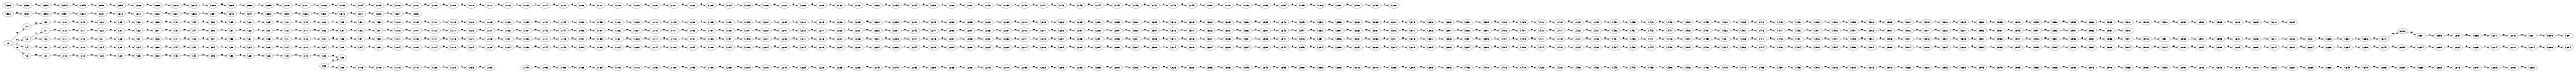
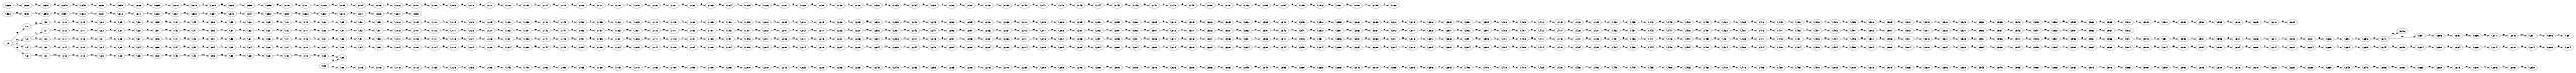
  strict digraph {
    rankdir=LR
    S0
    S1
    S2
    S3
    S4
    S5
    S6
    S7
    S8
    S9
    S10
    S11
    S12
    S13
    S14
    S15
    S16
    S17
    S18
    S19
    S20
    S21
    S22
    S23
    S24
    S25
    S26
    S27
    S28
    S29
    S30
    S31
    S32
    S33
    S34
    S35
    S36
    S37
    S38
    S39
    S40
    S41
    S42
    S43
    S44
    S45
    S46
    S47
    S48
    S49
    S50
    S51
    S52
    S53
    S54
    S55
    S56
    S57
    S58
    S59
    S60
    S61
    S62
    S63
    S64
    S65
    S66
    S67
    S68
    S69
    S70
    S71
    S72
    S73
    S74
    S75
    S76
    S77
    S78
    S79
    S80
    S81
    S82
    S83
    S84
    S85
    S86
    S87
    S88
    S89
    S90
    S91
    S92
    S94
    S95
    S96
    S97
    S93
    S98
    S99
    S100
    S101
    S102
    S103
    S104
    S105
    S106
    S107
    S108
    S109
    S110
    S111
    S112
    S113
    S114
    S115
    S116
    S117
    S118
    S119
    S120
    S121
    S122
    S123
    S124
    S125
    S126
    S127
    S128
    S129
    S130
    S131
    S132
    S133
    S134
    S135
    S136
    S137
    S138
    S139
    S140
    S141
    S142
+   S143
    S144
    S145
    S146
    S147
    S148
    S149
    S150
    S151
    S152
    S153
    S154
    S155
    S156
    S157
    S158
    S159
    S160
    S161
    S162
    S163
    S164
    S165
    S166
    S167
    S168
    S169
    S170
    S171
    S172
    S173
    S174
    S175
    S176
    S177
    S178
    S179
    S180
    S181
    S182
    S183
    S184
    S185
    S186
    S187
    S188
    S189
    S190
    S191
    S192
    S193
    S194
    S195
    S196
    S197
    S198
    S199
    S200
    S201
    S202
    S203
    S204
    S205
    S206
    S207
    S208
    S209
    S210
    S211
    S212
    S213
    S214
    S215
    S216
    S217
    S218
    S219
    S220
    S221
    S222
    S223
    S224
    S225
    S226
    S227
    S228
    S229
    S230
    S231
    S232
    S233
    S234
    S235
    S236
    S237
    S238
    S239
    S240
    S241
    S242
    S243
    S244
    S245
    S246
    S247
    S248
    S249
    S250
    S251
    S252
    S253
    S254
    S255
    S256
    S257
    S258
    S259
    S260
    S261
    S262
    S263
    S264
    S265
    S266
    S267
    S268
    S269
    S270
    S271
    S272
    S273
    S274
    S275
    S276
    S277
    S278
    S279
    S280
    S281
    S282
    S283
    S284
    S285
    S286
    S287
    S288
    S289
    S290
    S291
    S292
    S293
    S294
    S295
    S296
    S297
    S298
    S299
    S300
    S301
    S302
    S303
    S304
    S305
    S306
    S307
    S308
    S309
    S310
    S311
    S312
    S313
    S314
    S315
    S316
    S317
    S318
    S319
    S320
    S321
    S322
    S323
    S324
    S325
    S326
    S327
    S328
    S329
    S330
    S331
    S332
    S333
    S334
    S335
    S336
    S337
    S338
    S339
    S340
    S341
    S342
    S343
    S344
    S345
    S346
    S347
    S348
    S349
    S350
    S351
    S352
    S353
    S354
    S355
    S356
    S357
    S358
    S359
    S360
    S361
    S362
    S363
    S364
    S365
    S366
    S367
    S368
    S369
    S370
    S371
    S372
    S373
    S374
    S375
    S376
    S377
    S378
    S379
    S380
    S381
    S382
    S383
    S384
    S385
    S386
    S387
    S388
    S389
    S390
    S391
    S392
    S393
    S394
    S395
    S396
    S397
    S398
    S399
    S400
    S401
    S402
    S403
    S404
    S405
    S406
    S407
    S408
    S409
    S410
    S411
    S412
    S413
    S414
    S415
    S416
    S417
    S418
    S419
    S420
    S421
    S422
    S423
    S424
    S425
    S426
    S427
    S428
    S429
    S430
    S431
    S432
    S433
    S434
    S435
    S436
    S437
    S438
    S439
    S440
    S441
    S442
    S443
    S444
    S445
    S446
    S447
    S448
    S449
    S450
    S451
    S452
    S453
    S454
    S455
    S456
    S457
    S458
    S459
    S460
    S461
    S462
    S463
    S464
    S465
    S466
    S467
    S468
    S469
    S470
    S471
    S472
    S473
    S474
    S475
    S476
    S477
    S478
    S479
    S480
    S481
    S482
    S483
    S484
    S485
    S486
    S487
    S488
    S489
    S490
    S491
    S492
    S493
    S494
    S495
    S496
    S497
    S498
    S499
    S500
    S501
    S502
    S503
    S504
    S505
    S506
    S507
    S508
    S509
    S510
    S511
    S512
    S513
    S514
    S515
    S516
    S517
    S518
    S519
    S520
    S521
    S522
    S523
    S524
    S525
    S526
    S527
    S528
    S529
    S530
    S531
    S532
    S533
    S534
    S535
    S536
    S537
    S538
    S539
    S540
    S541
    S542
    S543
    S544
    S545
    S546
    S547
    S548
    S549
    S550
    S551
    S552
    S553
    S554
    S555
    S556
    S557
    S558
    S559
    S560
    S561
    S562
    S563
    S564
    S565
    S566
    S567
    S568
    S569
    S570
    S571
    S572
    S573
    S574
    S575
    S576
    S578
    S579
    S580
    S581
    S583
    S584
    S585
    S586
    S582
    S587
    S588
    S589
    S590
    S591
    S592
    S593
    S594
    S595
    S596
    S597
    S598
    S599
    S600
    S601
    S602
    S603
    S604
    S605
    S606
    S607
    S608
    S609
    S610
    S611
    S612
    S613
    S614
    S615
    S616
    S617
    S618
    S619
    S621
    S622
    S623
    S624
    S626
    S627
    S628
    S629
    S625
    S630
    S631
    S632
    S633
    S634
    S635
    S636
    S637
    S638
    S639
    S640
    S641
    S642
    S643
    S644
    S645
    S646
    S647
    S648
    S649
    S650
    S651
    S652
    S653
    S654
    S655
    S656
    S657
    S658
    S659
    S660
    S661
    S662
    S663
    S664
    S665
    S666
    S667
    S668
    S669
    S670
    S671
    S672
    S673
    S674
    S675
    S676
    S677
    S678
    S679
    S680
    S681
    S682
    S683
    S684
    S685
    S686
    S687
    S688
    S689
    S690
    S691
    S692
    S693
    S694
    S695
    S700
    S701
    S702
    S703
    S704
    S705
    S706
    S707
    S708
    S709
    S710
    S711
    S712
    S713
    S714
    S715
    n711 [label=S786]
    S717
    S718
    S719
    S720
    S721
    S722
    S723
    S724
    S725
    S726
    S727
    S728
    S729
    S730
    S731
    S732
    S733
    S734
    S735
    S736
    S737
    S738
    S739
    S740
    S741
    S742
    S743
    S744
    S745
    S746
    S747
    S748
    S749
    S750
    S751
    S752
    S753
    S754
    S755
    S756
    S757
    S758
    S759
    S760
    S0 -> S1 [label=P]
    S0 -> S2 [label=M]
    S0 -> S3 [label=L]
    S0 -> S4 [label=V]
    S1 -> S5 [label=G]
    S2 -> S6 [label=L]
    S2 -> S7 [label=S]
    S3 -> S8 [label=R]
    S4 -> S9 [label=M]
    S5 -> S10 [label=S]
    S6 -> S11 [label=I]
    S7 -> S12 [label=R]
    S8 -> S13 [label=M]
    S9 -> S14 [label=A]
    S10 -> S15 [label=R]
    S11 -> S16 [label=A]
    S12 -> S17 [label=K]
    S13 -> S18 [label=L]
    S14 -> S19 [label=A]
    S15 -> S20 [label=P]
    S16 -> S21 [label=M]
    S17 -> S22 [label=N]
    S18 -> S23 [label=M]
    S19 -> S24 [label=L]
    S20 -> S25 [label=R]
    S21 -> S26 [label=M]
    S22 -> S27 [label=C]
    S23 -> S28 [label=L]
    S24 -> S29 [label=Y]
    S25 -> S30 [label=S]
    S26 -> S31 [label=S]
    S27 -> S32 [label=L]
    S28 -> S33 [label=P]
    S29 -> S34 [label=Q]
    S30 -> S35 [label=P]
    S31 -> S36 [label=N]
    S32 -> S37 [label=C]
    S33 -> S38 [label=D]
    S34 -> S39 [label=G]
    S35 -> S40 [label=G]
    S36 -> S41 [label=S]
    S37 -> S42 [label=T]
    S38 -> S43 [label=N]
    S39 -> S44 [label=T]
    S40 -> S45 [label=L]
    S41 -> S46 [label=F]
    S42 -> S47 [label=D]
    S43 -> S48 [label=L]
    S44 -> S49 [label=D]
    S45 -> S50 [label=P]
    S46 -> S51 [label=Q]
    S47 -> S52 [label=H]
    S48 -> S53 [label=M]
    S49 -> S54 [label=C]
    S50 -> S55 [label=P]
    S51 -> S56 [label=K]
    S52 -> S57 [label=V]
    S53 -> S58 [label=G]
    S54 -> S59 [label=S]
    S55 -> S60 [label=S]
    S56 -> S61 [label=T]
    S57 -> S62 [label=D]
    S58 -> S63 [label=F]
    S59 -> S64 [label=S]
    S60 -> S65 [label=W]
    S61 -> S66 [label=H]
    S62 -> S67 [label=I]
    S63 -> S68 [label=C]
    S64 -> S69 [label=P]
    S65 -> S70 [label=G]
    S66 -> S71 [label=D]
    S67 -> S72 [label=E]
    S68 -> S73 [label=I]
    S69 -> S74 [label=D]
    S70 -> S75 [label=A]
    S71 -> S76 [label=D]
    S72 -> S77 [label=T]
    S73 -> S78 [label=M]
    S74 -> S79 [label=K]
    S75 -> S80 [label=T]
    S76 -> S81 [label=S]
    S77 -> S82 [label=G]
    S78 -> S83 [label=A]
    S79 -> S84 [label=Y]
    S80 -> S85 [label=V]
    S81 -> S86 [label=E]
    S82 -> S87 [label=L]
    S83 -> S88 [label=A]
    S84 -> S89 [label=L]
    S85 -> S90 [label=A]
    S86 -> S91 [label=R]
    S87 -> S92 [label=F]
    S89 -> S94 [label=A]
    S90 -> S95 [label=A]
    S91 -> S96 [label=E]
    S92 -> S97 [label=A]
    S94 -> S99 [label=L]
    S95 -> S100 [label=L]
    S96 -> S101 [label=W]
    S97 -> S102 [label=L]
    S93 -> S88 [label=L]
    S93 -> S98 [label=Y]
    S98 -> S103 [label=Q]
    S99 -> S104 [label=K]
    S100 -> S105 [label=C]
    S101 -> S106 [label=K]
    S102 -> S107 [label=A]
    S103 -> S108 [label=S]
    S104 -> S109 [label=D]
    S105 -> S110 [label=P]
    S106 -> S111 [label=F]
    S107 -> S112 [label=Y]
    S108 -> S113 [label=T]
    S109 -> S114 [label=V]
    S110 -> S115 [label=S]
    S111 -> S116 [label=H]
    S112 -> S117 [label=I]
    S113 -> S118 [label=D]
    S114 -> S119 [label=R]
    S115 -> S120 [label=T]
    S116 -> S121 [label=R]
    S117 -> S122 [label=L]
    S118 -> S123 [label=S]
    S119 -> S124 [label=E]
    S120 -> S125 [label=D]
    S121 -> S126 [label=T]
    S122 -> S127 [label=F]
    S123 -> S128 [label=S]
    S124 -> S129 [label=V]
    S125 -> S130 [label=P]
    S126 -> S131 [label=Q]
    S127 -> S132 [label=L]
    S128 -> S133 [label=S]
    S129 -> S134 [label=K]
    S130 -> S135 [label=S]
    S131 -> S136 [label=L]
    S132 -> S137 [label=L]
    S133 -> S138 [label=P]
    S134 -> S139 [label=E]
    S135 -> S140 [label=G]
    S136 -> S141 [label=W]
    S137 -> S142 [label=K]
+   S138 -> S143 [label=N]
    S139 -> S144 [label=E]
    S140 -> S145 [label=A]
    S141 -> S146 [label=L]
    S142 -> S147 [label=I]
+   S143 -> S148 [label=R]
    S144 -> S149 [label=T]
    S145 -> S150 [label=S]
    S146 -> S151 [label=K]
    S147 -> S152 [label=L]
    S148 -> S153 [label=F]
    S149 -> S154 [label=T]
    S150 -> S155 [label=S]
    S151 -> S156 [label=F]
    S152 -> S157 [label=G]
    S153 -> S158 [label=L]
    S154 -> S159 [label=L]
    S155 -> S160 [label=S]
    S156 -> S161 [label=I]
    S157 -> S162 [label=F]
    S158 -> S163 [label=A]
    S159 -> S164 [label=D]
    S160 -> S165 [label=S]
    S161 -> S166 [label=R]
    S162 -> S167 [label=E]
    S163 -> S168 [label=L]
    S164 -> S169 [label=E]
    S165 -> S170 [label=L]
    S166 -> S171 [label=N]
    S167 -> S172 [label=T]
    S168 -> S173 [label=K]
    S169 -> S174 [label=K]
    S170 -> S175 [label=L]
    S171 -> S176 [label=E]
    S172 -> S177 [label=N]
    S173 -> S178 [label=D]
    S174 -> S179 [label=L]
    S175 -> S180 [label=S]
    S176 -> S181 [label=I]
    S177 -> S182 [label=N]
    S178 -> S183 [label=V]
    S179 -> S184 [label=F]
    S180 -> S185 [label=S]
    S181 -> S186 [label=N]
    S182 -> S187 [label=Q]
    S183 -> S188 [label=R]
    S184 -> S189 [label=L]
    S185 -> S190 [label=P]
    S186 -> S191 [label=R]
    S187 -> S192 [label=Y]
    S188 -> S193 [label=E]
    S189 -> S194 [label=L]
    S190 -> S195 [label=S]
    S191 -> S196 [label=P]
    S192 -> S197 [label=F]
    S193 -> S198 [label=V]
    S194 -> S199 [label=A]
    S195 -> S200 [label=S]
    S196 -> S201 [label=P]
    S197 -> S202 [label=G]
    S198 -> S203 [label=K]
    S199 -> S204 [label=C]
    S200 -> S205 [label=S]
    S201 -> S206 [label=P]
    S202 -> S207 [label=P]
    S203 -> S208 [label=E]
    S204 -> S209 [label=E]
    S205 -> S210 [label=S]
    S206 -> S211 [label=M]
    S207 -> S212 [label=I]
    S208 -> S213 [label=E]
    S209 -> S214 [label=K]
    S210 -> S215 [label=S]
    S211 -> S216 [label=N]
    S212 -> S217 [label=L]
    S213 -> S218 [label=T]
    S214 -> S219 [label=G]
    S215 -> S220 [label=P]
    S216 -> S221 [label=L]
    S217 -> S222 [label=V]
    S218 -> S223 [label=T]
    S219 -> S224 [label=D]
    S220 -> S225 [label=S]
    S221 -> S226 [label=L]
    S222 -> S227 [label=S]
    S223 -> S228 [label=L]
    S224 -> S229 [label=Y]
    S225 -> S230 [label=E]
    S226 -> S231 [label=P]
    S227 -> S232 [label=M]
    S228 -> S233 [label=D]
    S229 -> S234 [label=Y]
    S230 -> S235 [label=V]
    S231 -> S236 [label=R]
    S232 -> S237 [label=G]
    S233 -> S238 [label=E]
    S234 -> S239 [label=M]
    S235 -> S240 [label=M]
    S236 -> S241 [label=W]
    S237 -> S242 [label=R]
    S238 -> S243 [label=K]
    S239 -> S244 [label=V]
    S240 -> S245 [label=A]
    S241 -> S246 [label=K]
    S242 -> S247 [label=M]
    S243 -> S248 [label=L]
    S244 -> S249 [label=K]
    S245 -> S250 [label=L]
    S246 -> S251 [label=Q]
    S247 -> S252 [label=L]
    S248 -> S253 [label=Y]
    S249 -> S254 [label=K]
    S250 -> S255 [label=K]
    S251 -> S256 [label=V]
    S252 -> S257 [label=K]
    S253 -> S258 [label=L]
    S254 -> S259 [label=L]
    S255 -> S260 [label=D]
    S256 -> S261 [label=K]
    S257 -> S262 [label=D]
    S258 -> S263 [label=L]
    S259 -> S264 [label=L]
    S260 -> S265 [label=V]
    S261 -> S266 [label=R]
    S262 -> S267 [label=I]
    S263 -> S268 [label=A]
    S264 -> S269 [label=E]
    S265 -> S270 [label=R]
    S266 -> S271 [label=C]
    S267 -> S272 [label=A]
    S268 -> S273 [label=S]
    S269 -> S274 [label=E]
    S270 -> S275 [label=E]
    S271 -> S276 [label=Y]
    S272 -> S277 [label=K]
    S273 -> S278 [label=E]
    S274 -> S279 [label=N]
    S275 -> S280 [label=V]
    S276 -> S281 [label=R]
    S277 -> S282 [label=F]
    S278 -> S283 [label=K]
    S279 -> S284 [label=R]
    S280 -> S285 [label=K]
    S281 -> S286 [label=F]
    S282 -> S287 [label=T]
    S283 -> S288 [label=G]
    S284 -> S289 [label=N]
    S285 -> S290 [label=E]
    S286 -> S291 [label=I]
    S287 -> S292 [label=G]
    S288 -> S293 [label=D]
    S289 -> S294 [label=G]
    S290 -> S295 [label=E]
    S291 -> S296 [label=A]
    S292 -> S297 [label=V]
    S293 -> S298 [label=Y]
    S294 -> S299 [label=E]
    S295 -> S300 [label=N]
    S296 -> S301 [label=K]
    S297 -> S302 [label=L]
    S298 -> S303 [label=Y]
    S299 -> S304 [label=L]
    S300 -> S305 [label=T]
    S301 -> S306 [label=M]
    S302 -> S307 [label=L]
    S303 -> S308 [label=M]
    S304 -> S309 [label=N]
    S305 -> S310 [label=L]
    S306 -> S311 [label=F]
    S307 -> S312 [label=W]
    S308 -> S313 [label=V]
    S309 -> S314 [label=I]
    S310 -> S315 [label=N]
    S311 -> S316 [label=R]
    S312 -> S317 [label=V]
    S313 -> S318 [label=K]
    S314 -> S319 [label=N]
    S315 -> S320 [label=E]
    S316 -> S321 [label=S]
    S317 -> S322 [label=I]
    S318 -> S323 [label=K]
    S319 -> S324 [label=C]
    S320 -> S325 [label=K]
    S321 -> S326 [label=V]
    S322 -> S327 [label=F]
    S323 -> S328 [label=L]
    S324 -> S329 [label=V]
    S325 -> S330 [label=L]
    S326 -> S331 [label=F]
    S327 -> S332 [label=A]
    S328 -> S333 [label=L]
    S329 -> S334 [label=D]
    S330 -> S335 [label=F]
    S331 -> S336 [label=S]
    S332 -> S337 [label=Y]
    S333 -> S338 [label=E]
    S334 -> S339 [label=V]
    S335 -> S340 [label=L]
    S336 -> S341 [label=C]
    S337 -> S342 [label=S]
    S338 -> S343 [label=E]
    S339 -> S344 [label=L]
    S340 -> S345 [label=L]
    S341 -> S346 [label=C]
    S342 -> S347 [label=V]
    S343 -> S348 [label=K]
    S344 -> S349 [label=G]
    S345 -> S350 [label=A]
    S346 -> S351 [label=R]
    S347 -> S352 [label=A]
    S348 -> S353 [label=K]
    S349 -> S354 [label=R]
    S350 -> S355 [label=C]
    S351 -> S356 [label=S]
    S352 -> S357 [label=F]
    S353 -> S358 [label=N]
    S354 -> S359 [label=D]
    S355 -> S360 [label=D]
    S356 -> S361 [label=T]
    S357 -> S362 [label=T]
    S358 -> S363 [label=G]
    S359 -> S364 [label=A]
    S360 -> S365 [label=K]
    S361 -> S366 [label=D]
    S362 -> S367 [label=K]
    S363 -> S368 [label=E]
    S364 -> S369 [label=I]
    S365 -> S370 [label=G]
    S366 -> S371 [label=D]
    S367 -> S372 [label=I]
    S368 -> S373 [label=L]
    S369 -> S374 [label=T]
    S370 -> S375 [label=D]
    S371 -> S376 [label=E]
    S372 -> S377 [label=F]
    S373 -> S378 [label=N]
    S374 -> S379 [label=I]
    S375 -> S380 [label=Y]
    S376 -> S381 [label=I]
    S377 -> S382 [label=S]
    S378 -> S383 [label=I]
    S379 -> S384 [label=A]
    S380 -> S385 [label=Y]
    S381 -> S386 [label=S]
    S382 -> S387 [label=C]
    S383 -> S388 [label=N]
    S384 -> S389 [label=I]
    S385 -> S390 [label=M]
    S386 -> S391 [label=D]
    S387 -> S392 [label=C]
    S388 -> S393 [label=C]
    S389 -> S394 [label=E]
    S390 -> S395 [label=V]
    S391 -> S396 [label=F]
    S392 -> S397 [label=T]
    S393 -> S398 [label=V]
    S394 -> S399 [label=N]
    S395 -> S400 [label=K]
    S396 -> S401 [label=S]
    S397 -> S402 [label=T]
    S398 -> S403 [label=D]
    S399 -> S404 [label=E]
    S400 -> S405 [label=K]
    S401 -> S406 [label=E]
    S402 -> S407 [label=M]
    S403 -> S408 [label=V]
    S404 -> S409 [label=N]
    S405 -> S410 [label=I]
    S406 -> S411 [label=E]
    S407 -> S412 [label=D]
    S408 -> S413 [label=L]
    S409 -> S414 [label=L]
    S410 -> S415 [label=L]
    S411 -> S416 [label=A]
    S412 -> S417 [label=G]
    S413 -> S418 [label=G]
    S414 -> S419 [label=D]
    S415 -> S420 [label=E]
    S416 -> S421 [label=L]
    S417 -> S422 [label=T]
    S418 -> S423 [label=R]
    S419 -> S424 [label=I]
    S420 -> S425 [label=E]
    S421 -> S426 [label=R]
    S422 -> S427 [label=L]
    S423 -> S428 [label=N]
    S424 -> S429 [label=L]
    S425 -> S430 [label=S]
    S426 -> S431 [label=R]
    S427 -> S432 [label=H]
    S428 -> S433 [label=A]
    S429 -> S434 [label=Q]
    S430 -> S435 [label=S]
    S431 -> S436 [label=R]
    S432 -> S437 [label=R]
    S433 -> S438 [label=V]
    S434 -> S439 [label=L]
    S435 -> S440 [label=S]
    S436 -> S441 [label=S]
    S437 -> S442 [label=K]
    S438 -> S443 [label=T]
    S439 -> S444 [label=L]
    S440 -> S445 [label=G]
    S441 -> S446 [label=Q]
    S442 -> S447 [label=P]
    S443 -> S448 [label=I]
    S444 -> S449 [label=L]
    S445 -> S450 [label=D]
    S446 -> S451 [label=A]
    S447 -> S452 [label=C]
    S448 -> S453 [label=A]
    S449 -> S454 [label=D]
    S450 -> S455 [label=L]
    S451 -> S456 [label=N]
    S452 -> S457 [label=N]
    S453 -> S458 [label=I]
    S454 -> S459 [label=H]
    S455 -> S460 [label=N]
    S456 -> S461 [label=N]
    S457 -> S462 [label=V]
    S458 -> S463 [label=E]
    S459 -> S464 [label=G]
    S460 -> S465 [label=I]
    S461 -> S466 [label=Q]
    S462 -> S467 [label=T]
    S463 -> S468 [label=N]
    S464 -> S469 [label=C]
    S465 -> S470 [label=N]
    S466 -> S471 [label=R]
    S467 -> S472 [label=C]
    S468 -> S473 [label=E]
    S469 -> S474 [label=Q]
    S470 -> S475 [label=C]
    S471 -> S476 [label=R]
    S472 -> S477 [label=F]
    S473 -> S478 [label=N]
    S474 -> S479 [label=A]
    S475 -> S480 [label=V]
    S476 -> S481 [label=R]
    S477 -> S482 [label=K]
    S478 -> S483 [label=L]
    S479 -> S484 [label=T]
    S480 -> S485 [label=D]
    S481 -> S486 [label=T]
    S482 -> S487 [label=S]
    S483 -> S488 [label=D]
    S484 -> S489 [label=D]
    S485 -> S490 [label=V]
    S486 -> S491 [label=G]
    S487 -> S492 [label=I]
    S488 -> S493 [label=I]
    S489 -> S494 [label=A]
    S490 -> S495 [label=L]
    S491 -> S496 [label=I]
    S492 -> S497 [label=I]
    S493 -> S498 [label=L]
    S494 -> S499 [label=L]
    S495 -> S500 [label=G]
    S496 -> S501 [label=E]
    S497 -> S502 [label=F]
    S498 -> S503 [label=Q]
    S499 -> S504 [label=L]
    S500 -> S505 [label=R]
    S501 -> S506 [label=Q]
    S502 -> S507 [label=S]
    S503 -> S508 [label=L]
    S504 -> S509 [label=V]
    S505 -> S510 [label=N]
    S506 -> S511 [label=T]
    S507 -> S512 [label=F]
    S508 -> S513 [label=L]
    S509 -> S514 [label=A]
    S510 -> S515 [label=A]
    S511 -> S516 [label=I]
    S512 -> S517 [label=A]
    S513 -> S518 [label=L]
    S514 -> S519 [label=I]
    S515 -> S520 [label=V]
    S516 -> S521 [label=G]
    S517 -> S522 [label=T]
    S518 -> S523 [label=E]
    S519 -> S524 [label=D]
    S520 -> S525 [label=T]
    S521 -> S526 [label=A]
    S522 -> S527 [label=F]
    S523 -> S528 [label=H]
    S524 -> S529 [label=S]
    S525 -> S530 [label=I]
    S526 -> S531 [label=G]
    S527 -> S532 [label=T]
    S528 -> S533 [label=G]
    S529 -> S534 [label=E]
    S530 -> S535 [label=T]
    S531 -> S536 [label=T]
    S532 -> S537 [label=D]
    S533 -> S538 [label=C]
    S534 -> S539 [label=V]
    S535 -> S540 [label=I]
    S536 -> S541 [label=F]
    S537 -> S542 [label=T]
    S538 -> S543 [label=Q]
    S539 -> S544 [label=V]
    S540 -> S545 [label=E]
    S541 -> S546 [label=L]
    S542 -> S547 [label=I]
    S543 -> S548 [label=T]
    S544 -> S549 [label=G]
    S545 -> S550 [label=N]
    S546 -> S551 [label=E]
    S547 -> S552 [label=F]
    S548 -> S553 [label=T]
    S549 -> S554 [label=A]
    S550 -> S555 [label=E]
    S551 -> S556 [label=G]
    S552 -> S557 [label=S]
    S553 -> S558 [label=D]
    S554 -> S559 [label=V]
    S555 -> S560 [label=N]
    S556 -> S561 [label=E]
    S557 -> S562 [label=Q]
    S558 -> S563 [label=A]
    S559 -> S564 [label=D]
    S560 -> S565 [label=L]
    S561 -> S566 [label=T]
    S562 -> S567 [label=E]
    S563 -> S568 [label=L]
    S564 -> S569 [label=I]
    S565 -> S570 [label=D]
    S566 -> S571 [label=R]
    S567 -> S572 [label=V]
    S568 -> S573 [label=L]
    S569 -> S574 [label=L]
    S570 -> S575 [label=I]
    S571 -> S576 [label=Y]
    S573 -> S578 [label=V]
    S574 -> S579 [label=L]
    S575 -> S580 [label=L]
    S576 -> S581 [label=S]
    S578 -> S583 [label=A]
    S579 -> S584 [label=N]
    S580 -> S585 [label=Q]
    S581 -> S586 [label=K]
    S583 -> S588 [label=I]
    S584 -> S589 [label=H]
    S585 -> S590 [label=L]
    S586 -> S591 [label=V]
    S582 -> S587 [label=N]
    S587 -> S592 [label=S]
    S588 -> S593 [label=D]
    S589 -> S594 [label=R]
    S590 -> S595 [label=L]
    S591 -> S596 [label=L]
    S592 -> S597 [label=L]
    S593 -> S598 [label=S]
    S594 -> S599 [label=P]
    S595 -> S600 [label=L]
    S596 -> S601 [label=R]
    S597 -> S602 [label=I]
    S598 -> S603 [label=E]
    S599 -> S604 [label=R]
    S600 -> S605 [label=D]
    S601 -> S606 [label=L]
    S602 -> S607 [label=V]
    S603 -> S608 [label=V]
    S604 -> S609 [label=R]
    S605 -> S610 [label=Y]
    S606 -> S611 [label=V]
    S607 -> S612 [label=N]
    S608 -> S613 [label=V]
    S609 -> S614 [label=S]
    S610 -> S615 [label=G]
    S611 -> S616 [label=V]
    S612 -> S617 [label=L]
    S613 -> S618 [label=G]
    S614 -> S619 [label=S]
    S616 -> S621 [label=L]
    S617 -> S622 [label=S]
    S618 -> S623 [label=A]
    S619 -> S624 [label=K]
    S621 -> S626 [label=R]
    S622 -> S627 [label=P]
    S623 -> S628 [label=V]
    S624 -> S629 [label=P]
    S626 -> S631 [label=Y]
    S627 -> S632 [label=T]
    S628 -> S633 [label=D]
    S629 -> S634 [label=S]
    S625 -> S630 [label=S]
    S630 -> S635 [label=T]
    S631 -> S636 [label=V]
    S632 -> S637 [label=S]
    S633 -> S638 [label=I]
    S634 -> S639 [label=I]
    S635 -> S640 [label=D]
    S636 -> S641 [label=K]
    S637 -> S642 [label=H]
    S638 -> S643 [label=H]
    S639 -> S644 [label=A]
    S640 -> S645 [label=A]
    S641 -> S646 [label=K]
    S642 -> S647 [label=S]
    S643 -> S648 [label=L]
    S644 -> S649 [label=K]
    S645 -> S650 [label=L]
-   S646 -> S651 [label=K]
+   S641 -> S651 [label=K]
    S647 -> S652 [label=F]
    S648 -> S653 [label=N]
    S649 -> S654 [label=L]
    S650 -> S655 [label=L]
    S651 -> S656 [label=V]
    S652 -> S657 [label=A]
    S653 -> S658 [label=H]
    S654 -> S659 [label=M]
    S655 -> S660 [label=V]
    S656 -> S661 [label=L]
    S657 -> S662 [label=K]
    S658 -> S663 [label=R]
    S659 -> S664 [label=Q]
    S660 -> S665 [label=A]
    S661 -> S666 [label=H]
    S662 -> S667 [label=Y]
    S663 -> S668 [label=P]
    S664 -> S669 [label=R]
    S665 -> S670 [label=I]
    S666 -> S671 [label=N]
    S667 -> S672 [label=L]
    S668 -> S673 [label=R]
    S669 -> S674 [label=I]
    S670 -> S675 [label=D]
    S671 -> S676 [label=E]
    S672 -> S677 [label=L]
    S673 -> S678 [label=R]
    S674 -> S679 [label=Q]
    S675 -> S680 [label=S]
    S676 -> S681 [label=M]
    S677 -> S682 [label=L]
    S678 -> S683 [label=S]
    S679 -> S684 [label=N]
    S680 -> S685 [label=E]
    S681 -> S686 [label=V]
    S682 -> S687 [label=S]
    S683 -> S688 [label=S]
    S684 -> S689 [label=P]
    S685 -> S690 [label=V]
    S686 -> S691 [label=I]
    S687 -> S692 [label=F]
    S688 -> S693 [label=K]
    S689 -> S694 [label=E]
    S690 -> S695 [label=V]
    S695 -> S700 [label=G]
    S700 -> S701 [label=A]
    S701 -> S702 [label=V]
    S702 -> S703 [label=D]
    S703 -> S704 [label=I]
    S704 -> S705 [label=L]
    S705 -> S706 [label=L]
    S706 -> S707 [label=N]
    S707 -> S708 [label=H]
    S708 -> S709 [label=R]
    S709 -> S710 [label=P]
    S710 -> S711 [label=K]
    S711 -> S712 [label=R]
    S712 -> S713 [label=S]
    S713 -> S714 [label=S]
    S714 -> S715 [label=R]
    S715 -> n711 [label=P]
    n711 -> S717 [label=T]
    S717 -> S718 [label=I]
    S718 -> S719 [label=V]
    S719 -> S720 [label=K]
    S720 -> S721 [label=L]
    S721 -> S722 [label=M]
    S722 -> S723 [label=E]
    S723 -> S724 [label=Q]
    S724 -> S725 [label=I]
    S725 -> S726 [label=Q]
    S726 -> S727 [label=N]
    S727 -> S728 [label=P]
    S728 -> S729 [label=E]
    S729 -> S730 [label=Y]
    S730 -> S731 [label=S]
    S731 -> S732 [label=T]
    S732 -> S733 [label=T]
    S733 -> S734 [label=M]
    S734 -> S735 [label=D]
    S735 -> S736 [label=I]
    S736 -> S737 [label=A]
    S737 -> S738 [label=P]
    S738 -> S739 [label=V]
    S739 -> S740 [label=I]
    S740 -> S741 [label=L]
    S741 -> S742 [label=A]
    S742 -> S743 [label=A]
    S743 -> S744 [label=H]
    S744 -> S745 [label=R]
    S745 -> S746 [label=N]
    S746 -> S747 [label=N]
    S747 -> S748 [label=Y]
    S748 -> S749 [label=E]
    S749 -> S750 [label=I]
    S750 -> S751 [label=L]
    S751 -> S752 [label=T]
    S752 -> S753 [label=M]
    S753 -> S754 [label=L]
    S754 -> S755 [label=L]
    S755 -> S756 [label=K]
    S756 -> S757 [label=Q]
    S757 -> S758 [label=D]
    S758 -> S759 [label=V]
    S759 -> S760 [label=S]
  }
